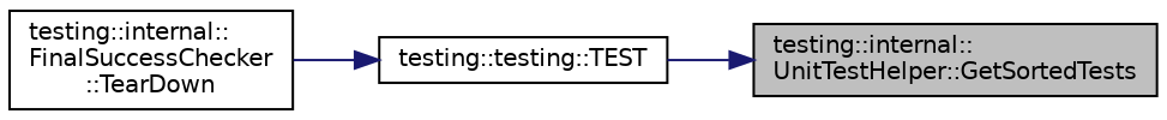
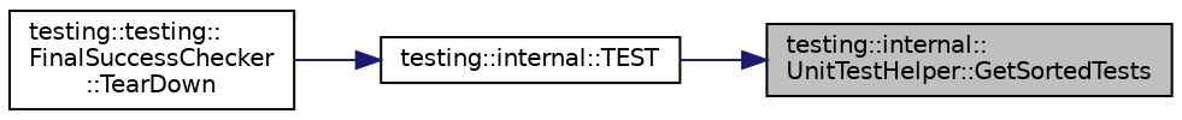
  digraph {
    rankdir=RL
    node [color=black fontname=Helvetica fontsize=10 shape=record]
    edge [color=midnightblue dir=back fontname=Helvetica fontsize=10 labelfontname=Helvetica labelfontsize=10 style=solid]
    n1 [fillcolor=grey75 fontcolor=black height=0.2 label="testing::internal::\lUnitTestHelper::GetSortedTests" style=filled width=0.4]
-   n2 [height=0.2 label="testing::testing::TEST" width=0.4]
-   n3 [height=0.2 label="testing::internal::\lFinalSuccessChecker\l::TearDown" width=0.4]
+   n2 [height=0.2 label="testing::internal::TEST" width=0.4]
+   n3 [height=0.2 label="testing::testing::\lFinalSuccessChecker\l::TearDown" width=0.4]
    n1 -> n2
    n2 -> n3
  }
